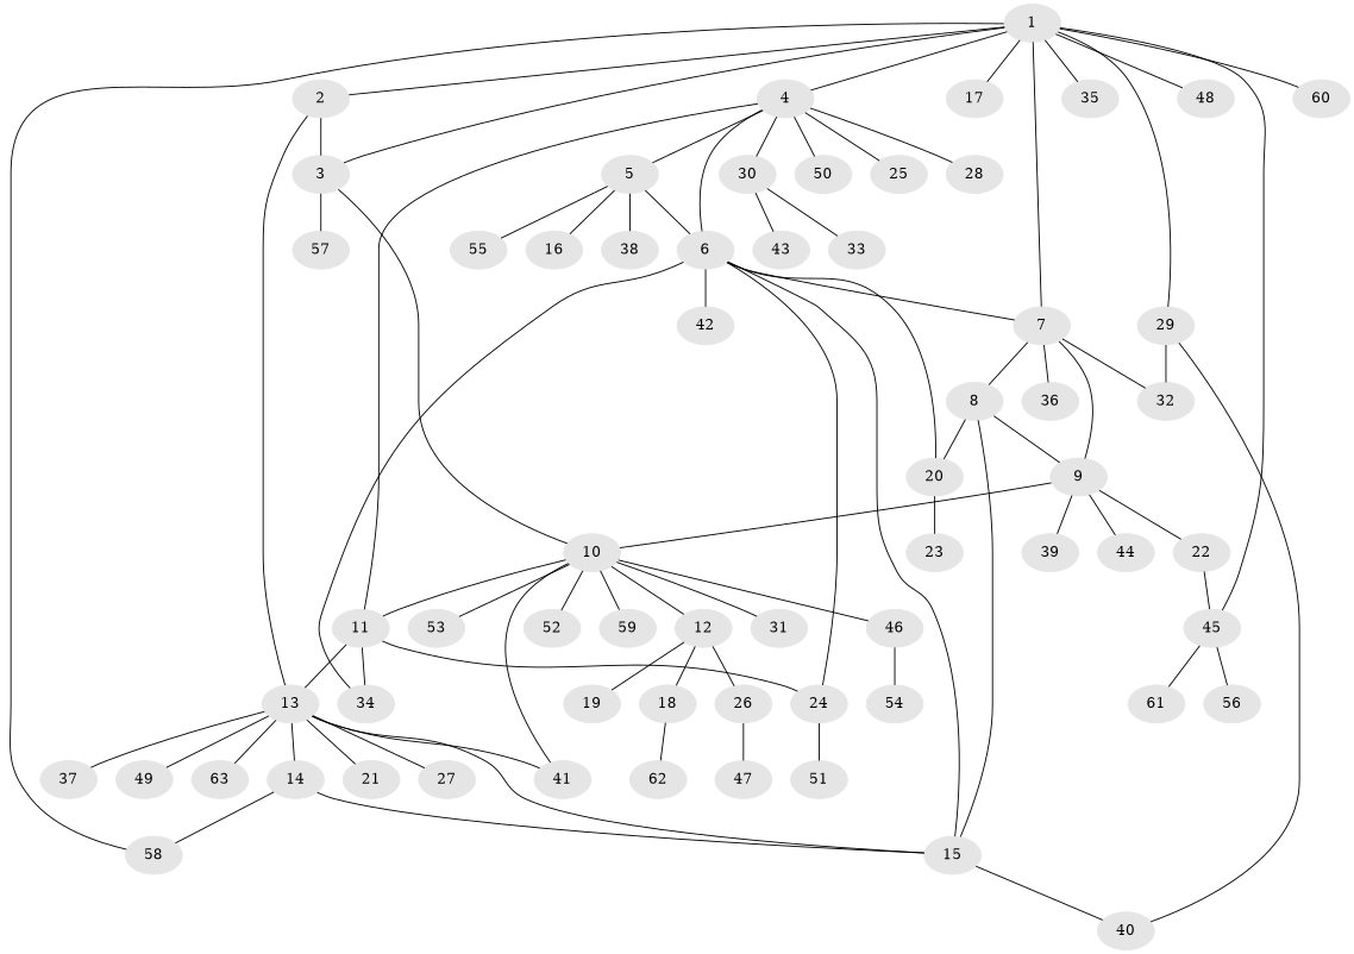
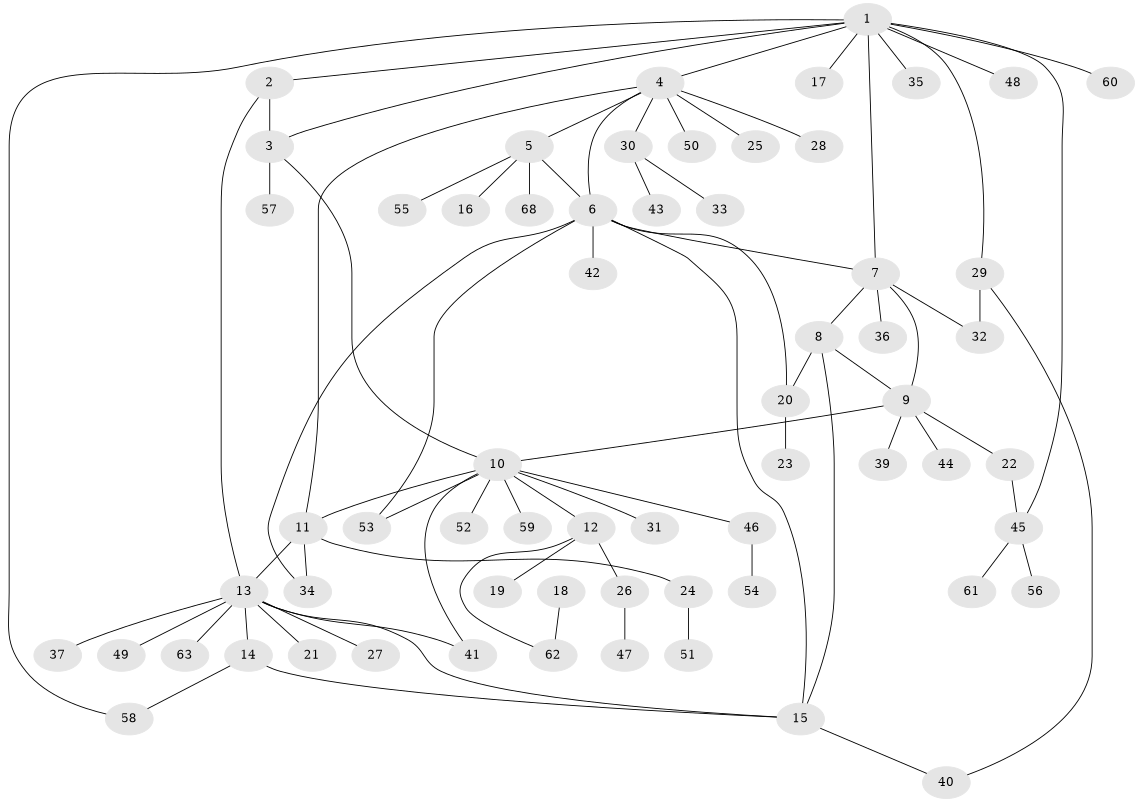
  graph {
    node [color=gray90 style=filled]
    1
    2
    3
    4
    7
    17
    29
    35
    45
    48
    58
    60
    13
    10
    57
    5
    6
    11
    25
    28
    30
    50
    8
    9
    32
    36
    40
    56
    61
    15
    41
    14
    21
    27
    37
    49
    63
    53
    12
    31
    46
    52
    59
    16
-   38
+   38 [label=68]
    55
    20
    34
    42
    24
    33
    43
    23
    22
    39
    44
    18
    19
    26
    54
    51
    62
    47
    1 -- 2
    1 -- 3
    1 -- 4
    1 -- 7
    1 -- 17
    1 -- 29
    1 -- 35
    1 -- 45
    1 -- 48
    1 -- 58
    1 -- 60
    2 -- 3
    2 -- 13
    3 -- 10
    3 -- 57
    4 -- 5
    4 -- 6
    4 -- 11
    4 -- 25
    4 -- 28
    4 -- 30
    4 -- 50
    7 -- 8
    7 -- 9
    7 -- 32
    7 -- 36
    29 -- 32
    29 -- 40
    45 -- 56
    45 -- 61
    13 -- 15
    13 -- 41
    13 -- 14
    13 -- 21
    13 -- 27
    13 -- 37
    13 -- 49
    13 -- 63
    10 -- 11
    10 -- 41
    10 -- 53
    10 -- 12
    10 -- 31
    10 -- 46
    10 -- 52
    10 -- 59
    5 -- 6
    5 -- 16
    5 -- 38
    5 -- 55
    6 -- 7
    6 -- 15
-   6 -- 24
+   6 -- 53
    6 -- 20
    6 -- 34
    6 -- 42
    11 -- 13
    11 -- 34
    11 -- 24
    30 -- 33
    30 -- 43
    8 -- 9
    8 -- 15
    8 -- 20
    9 -- 10
    9 -- 22
    9 -- 39
    9 -- 44
    15 -- 40
    14 -- 58
    14 -- 15
-   12 -- 18
+   12 -- 62
    12 -- 19
    12 -- 26
    46 -- 54
    20 -- 23
    24 -- 51
    22 -- 45
    18 -- 62
    26 -- 47
  }
